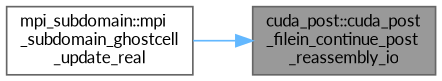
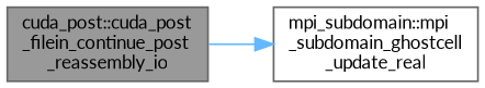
  digraph {
    rankdir=LR
    fontname=Lato
    node [fontname=Lato fontsize=10 shape=box style=filled]
    n1 [color=gray40 fillcolor=grey60 fontcolor=black height=0.2 label="cuda_post::cuda_post\l_filein_continue_post\l_reassembly_io" width=0.4]
    n2 [color=grey40 fillcolor=white height=0.2 label="mpi_subdomain::mpi\l_subdomain_ghostcell\l_update_real" width=0.4]
-   n2 -> n1 [color=steelblue1 fontname=Lato fontsize=10 labelfontname=Helvetica labelfontsize=10 style=solid]
+   n1 -> n2 [color=steelblue1 fontname=Lato fontsize=10 labelfontname=Helvetica labelfontsize=10 style=solid]
  }
